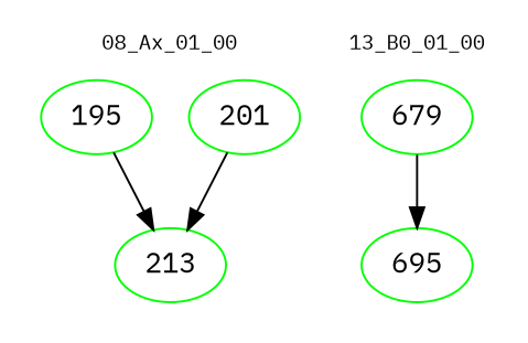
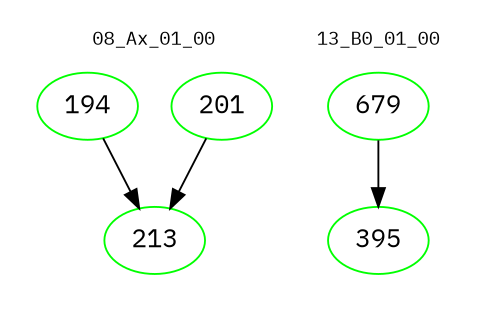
  digraph {
    fontname="IBM Plex Mono"
    node [color=green fontname="IBM Plex Mono"]
    edge [color=black fontname="IBM Plex Mono"]
    n1 [label=201]
-   n2 [label=195]
+   n2 [label=194]
    n3 [label=213]
    n4 [label=679]
-   n5 [label=695]
+   n5 [label=395]
    subgraph cluster_1 {
      color=white
      fontsize=10
      label="08_Ax_01_00"
      n1
      n2
      n3
    }
    subgraph cluster_2 {
      color=white
      fontsize=10
      label="13_B0_01_00"
      n4
      n5
    }
    n1 -> n3
    n2 -> n3
    n4 -> n5
  }
